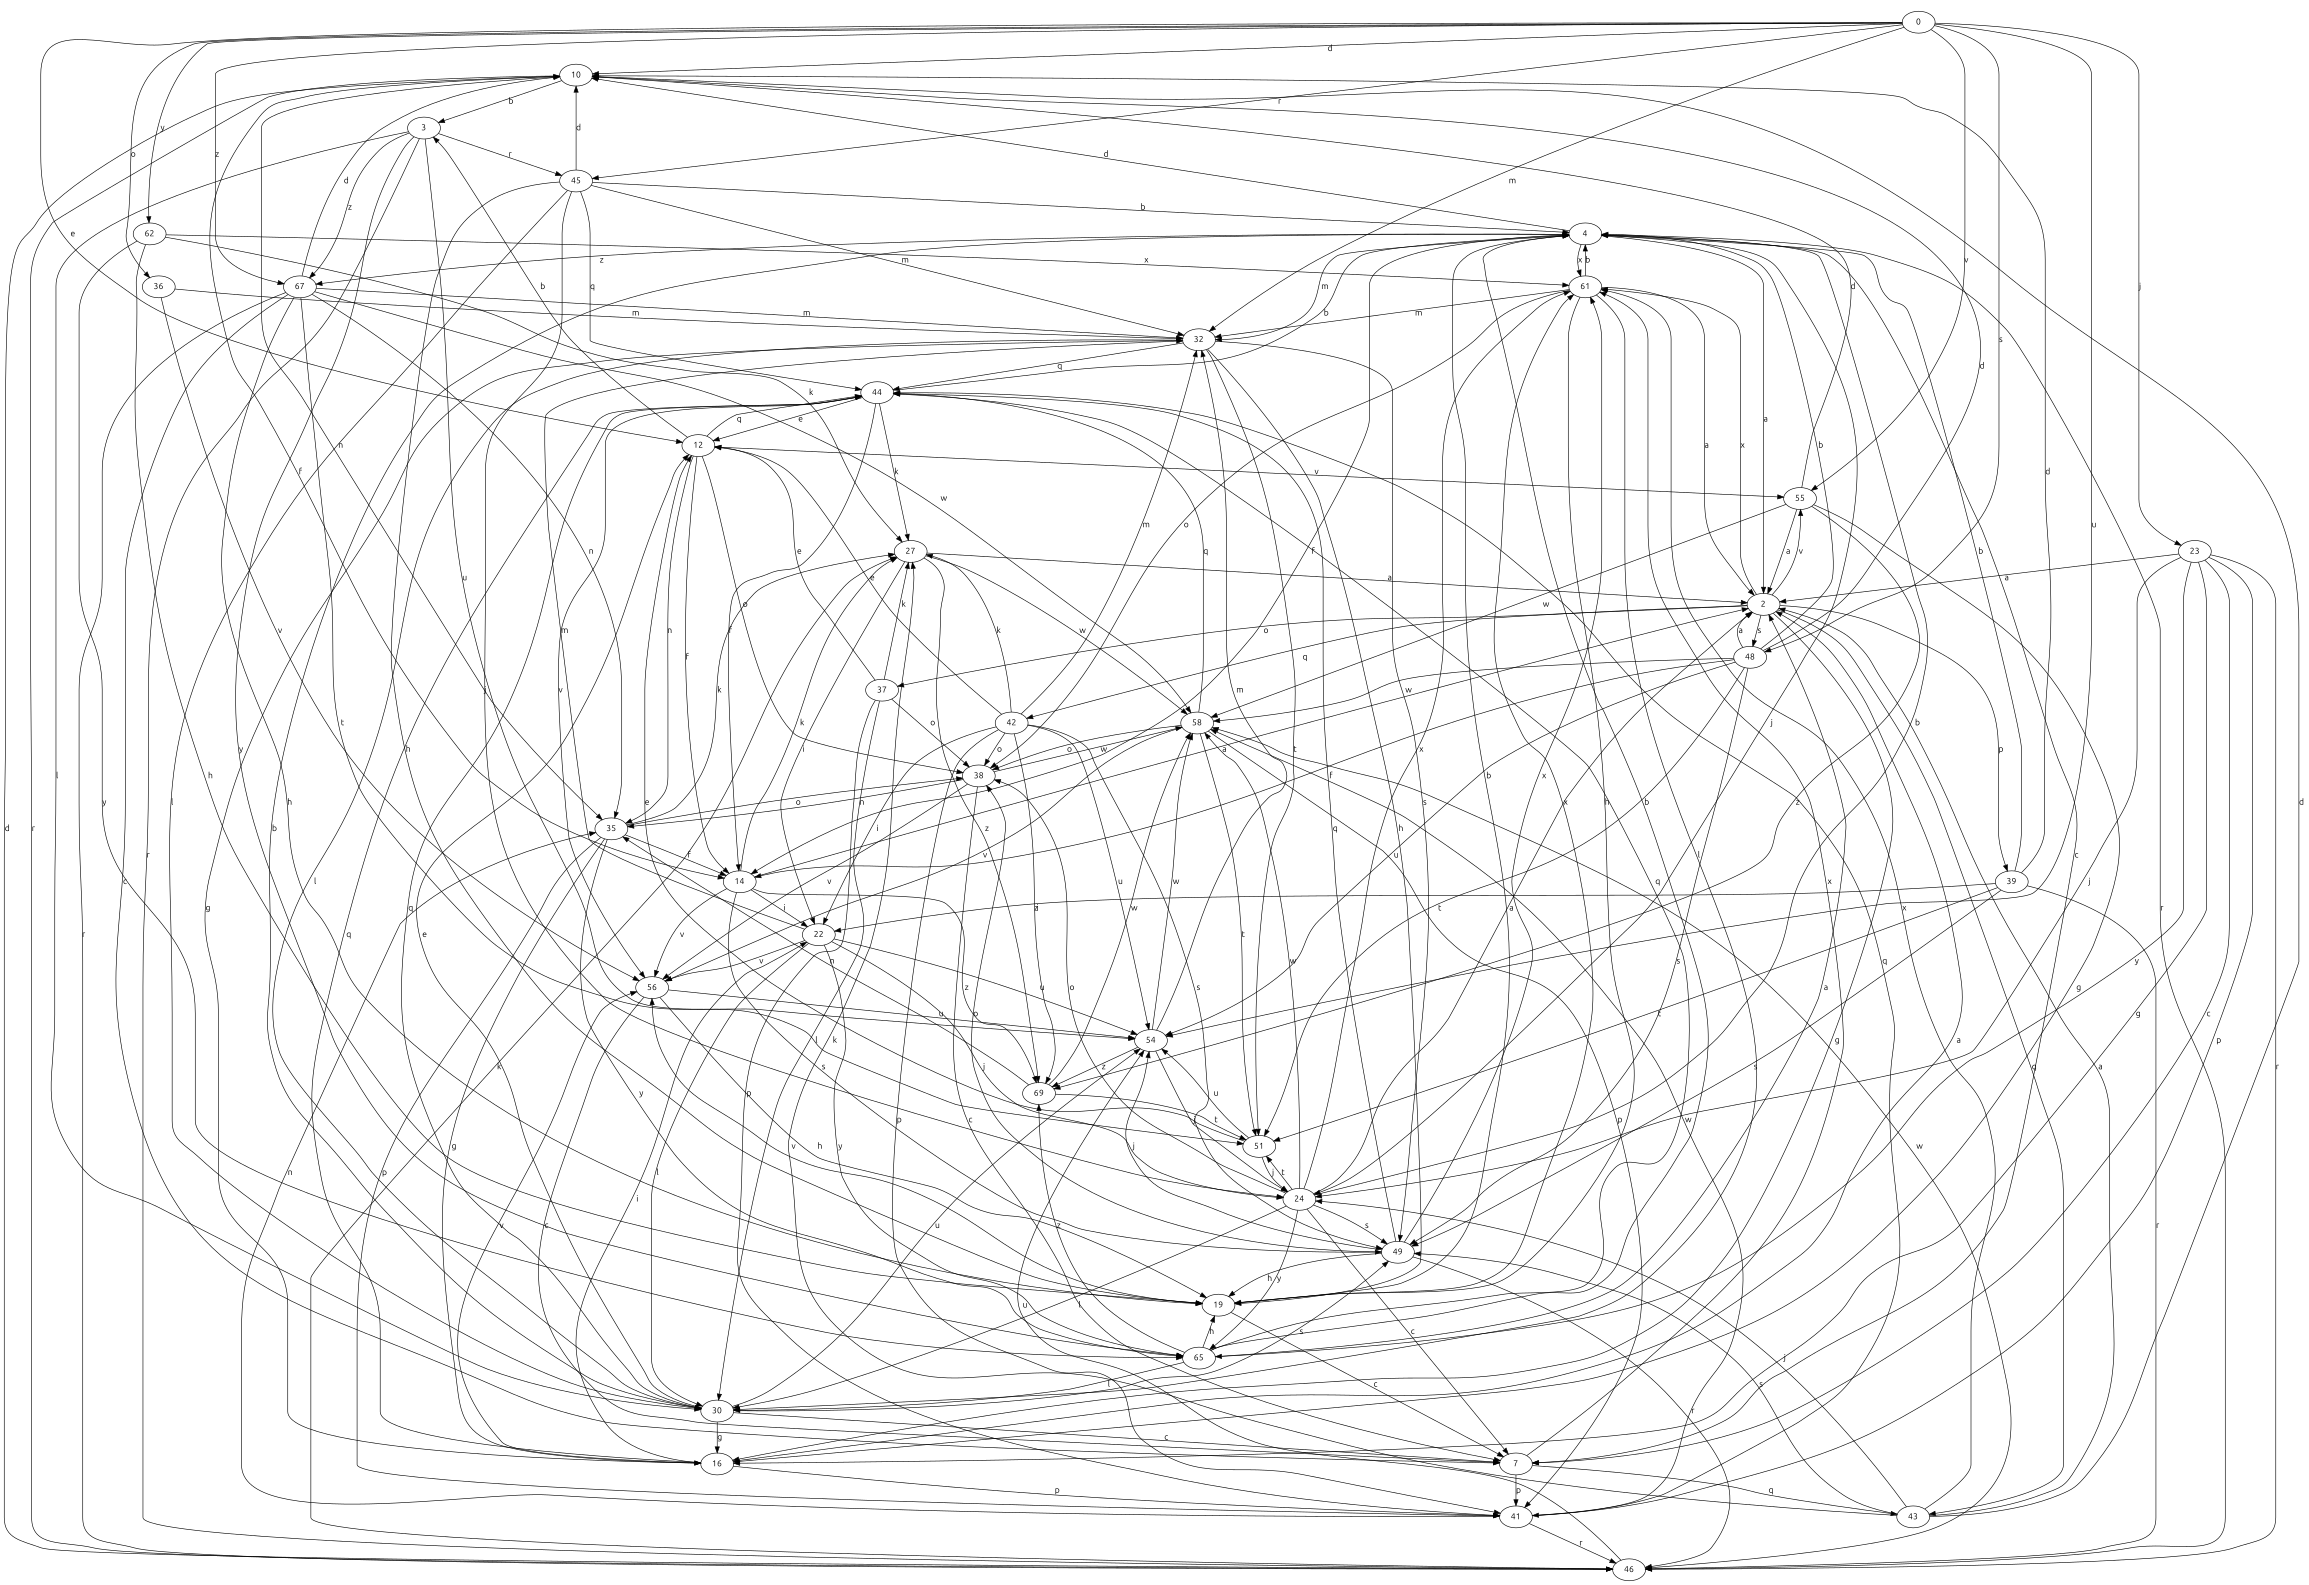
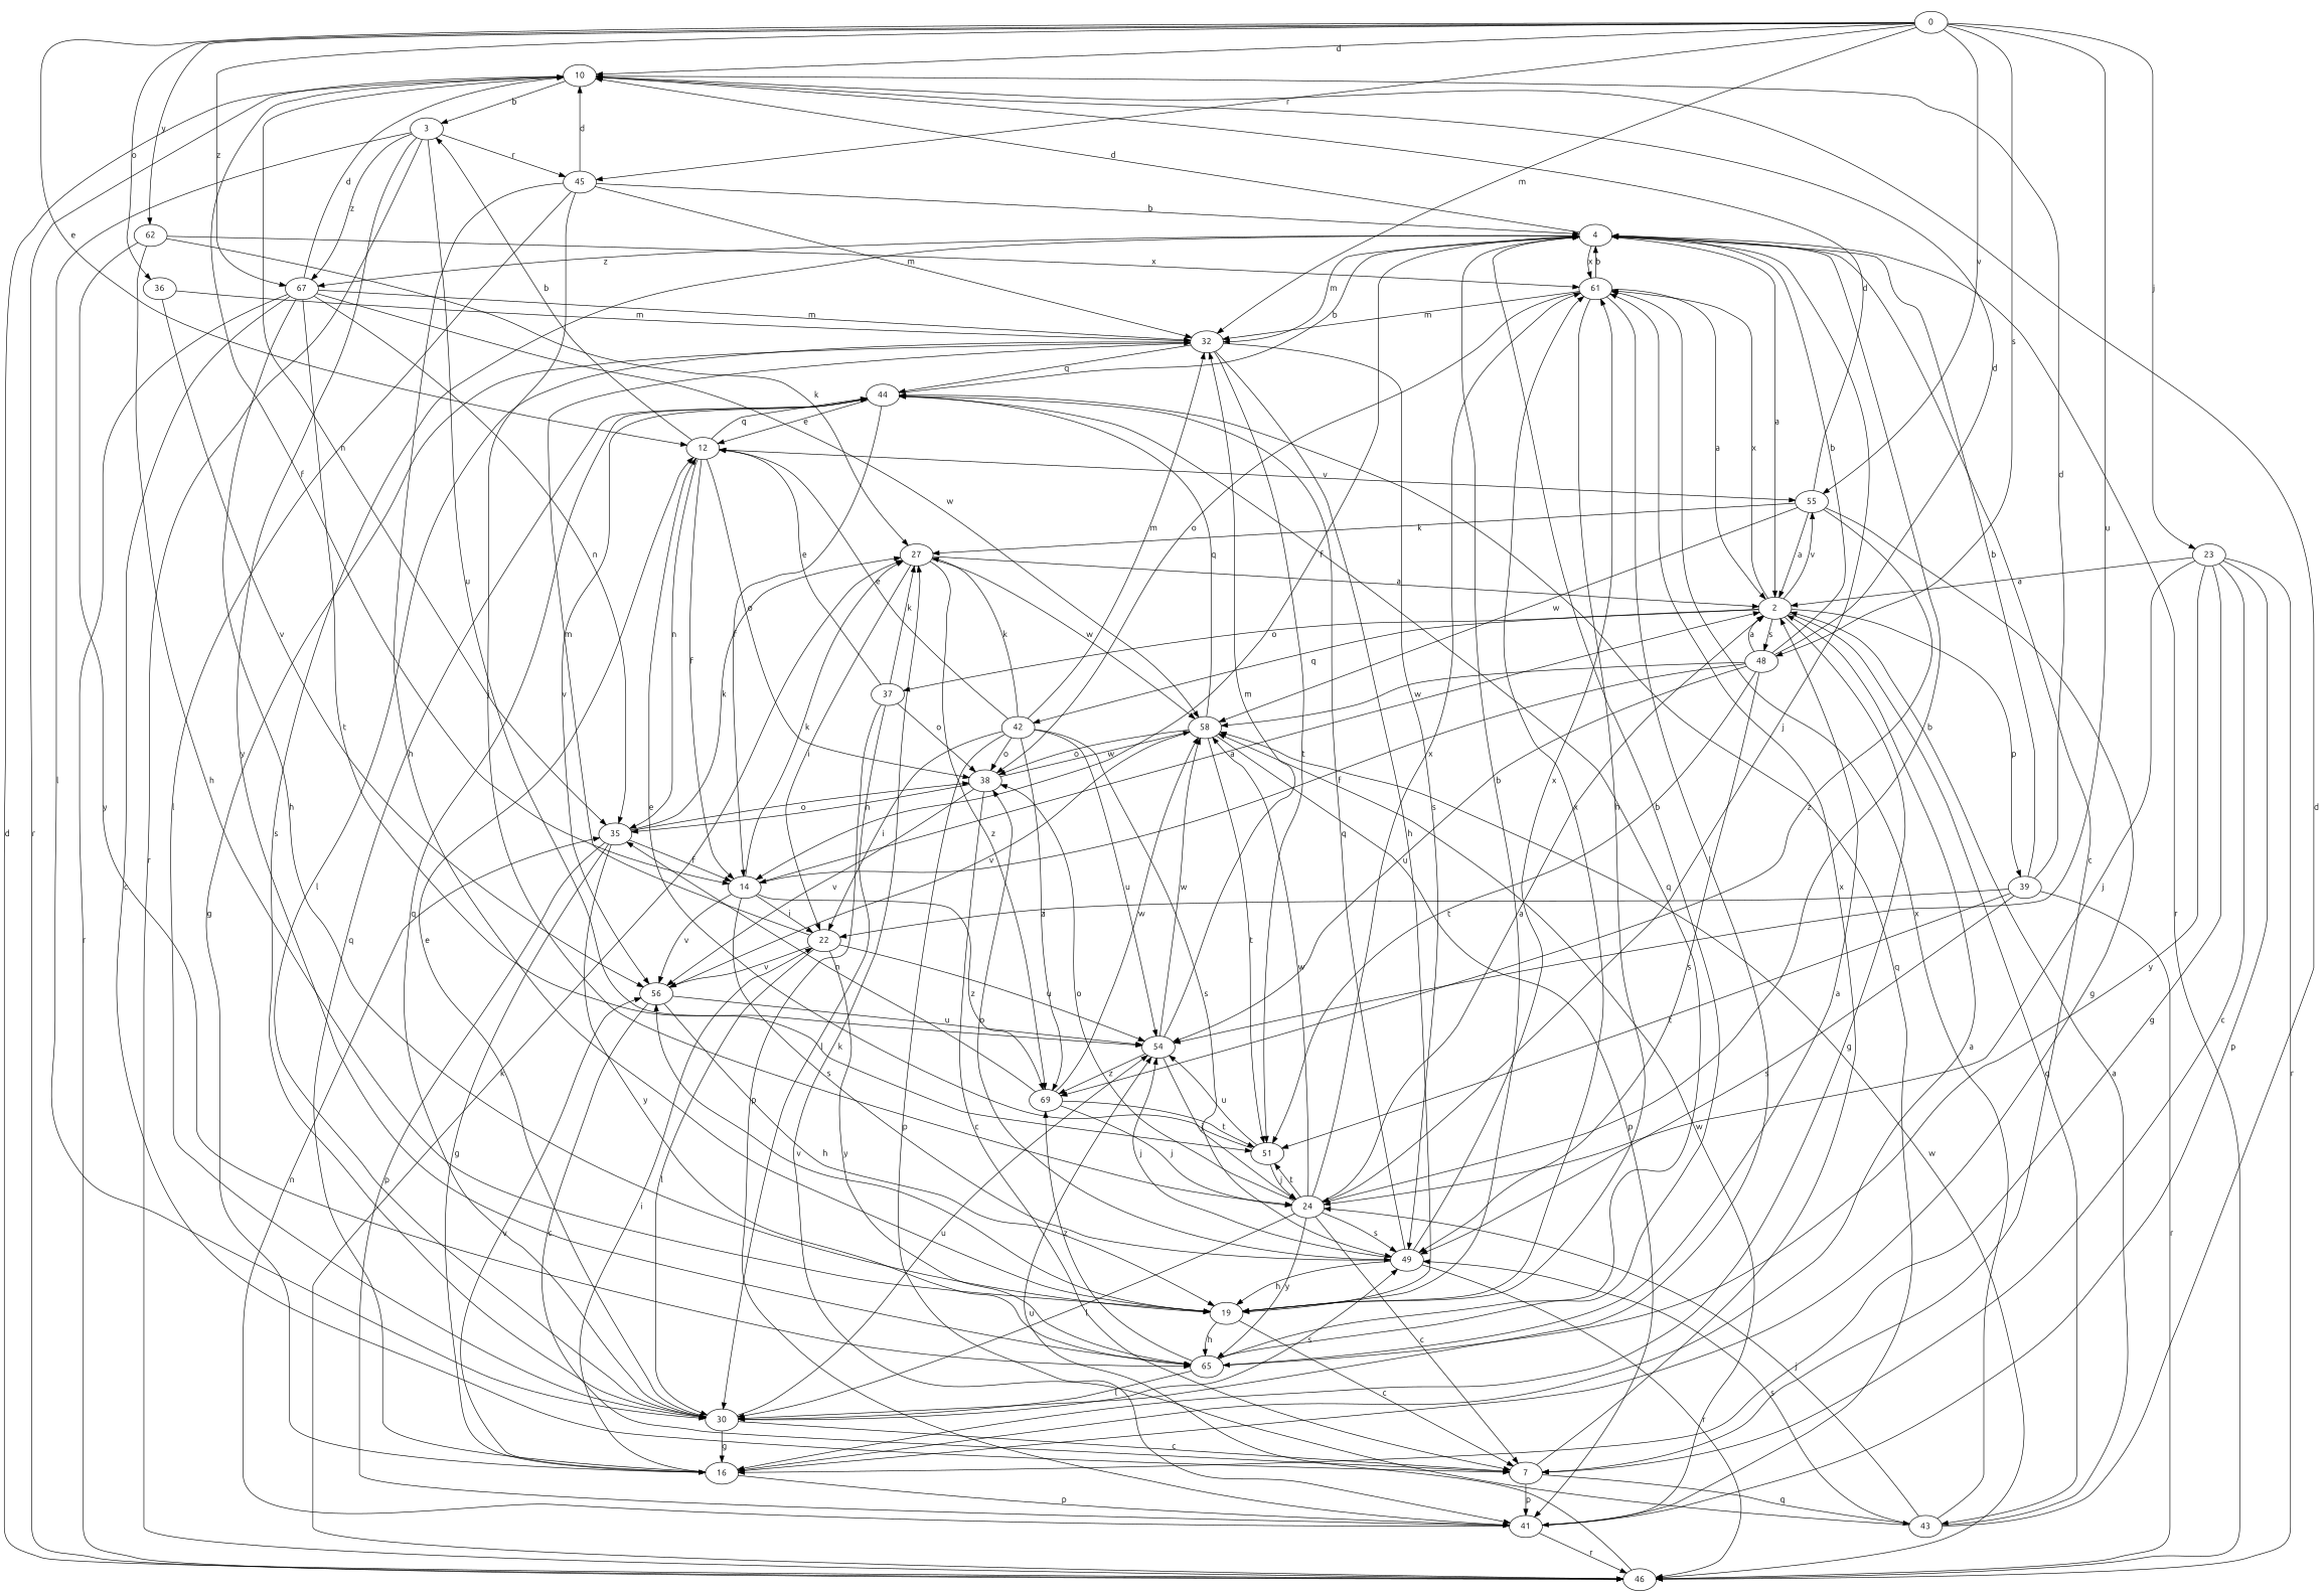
  strict digraph {
    fontname=Ubuntu
    node [fontname=Ubuntu]
    edge [fontname=Ubuntu]
    0
    10
    12
    23
    32
    36
    45
    48
    54
    55
    62
    67
    3
    46
    14
    35
    38
    44
    2
    16
    n21 [label=65]
    7
    24
    41
    30
    49
    19
    51
    56
    4
    58
    69
    27
    61
    37
    39
    42
    43
    22
    0 -> 10 [label=d]
    0 -> 12 [label=e]
    0 -> 23 [label=j]
    0 -> 32 [label=m]
    0 -> 36 [label=o]
    0 -> 45 [label=r]
    0 -> 48 [label=s]
    0 -> 54 [label=u]
    0 -> 55 [label=v]
    0 -> 62 [label=y]
    0 -> 67 [label=z]
    10 -> 3 [label=b]
    10 -> 46 [label=r]
    10 -> 14 [label=f]
    10 -> 35 [label=n]
    12 -> 55 [label=v]
    12 -> 3 [label=b]
    12 -> 14 [label=f]
    12 -> 35 [label=n]
    12 -> 38 [label=o]
    12 -> 44 [label=q]
    23 -> 46 [label=r]
    23 -> 2 [label=a]
    23 -> 16 [label=g]
    23 -> n21 [label=y]
    23 -> 7 [label=c]
    23 -> 24 [label=j]
    23 -> 41 [label=p]
    32 -> 44 [label=q]
    32 -> 16 [label=g]
    32 -> 30 [label=l]
    32 -> 49 [label=s]
    32 -> 19 [label=h]
    32 -> 51 [label=t]
    36 -> 32 [label=m]
    36 -> 56 [label=v]
    45 -> 10 [label=d]
    45 -> 32 [label=m]
-   45 -> 44 [label=q]
    45 -> 24 [label=j]
    45 -> 30 [label=l]
    45 -> 19 [label=h]
    45 -> 4 [label=b]
    48 -> 10 [label=d]
    48 -> 54 [label=u]
    48 -> 14 [label=f]
    48 -> 2 [label=a]
    48 -> 49 [label=s]
    48 -> 51 [label=t]
    48 -> 4 [label=b]
    48 -> 58 [label=w]
    54 -> 32 [label=m]
    54 -> 24 [label=j]
    54 -> 58 [label=w]
    54 -> 69 [label=z]
    55 -> 10 [label=d]
    55 -> 2 [label=a]
    55 -> 16 [label=g]
    55 -> 58 [label=w]
    55 -> 69 [label=z]
-   44 -> 27 [label=k]
+   55 -> 27 [label=k]
    62 -> n21 [label=y]
    62 -> 19 [label=h]
    62 -> 27 [label=k]
    62 -> 61 [label=x]
    67 -> 10 [label=d]
    67 -> 32 [label=m]
    67 -> 46 [label=r]
    67 -> 35 [label=n]
    67 -> 7 [label=c]
    67 -> 19 [label=h]
    67 -> 51 [label=t]
    67 -> 58 [label=w]
    3 -> 45 [label=r]
    3 -> 54 [label=u]
    3 -> 67 [label=z]
    3 -> 46 [label=r]
    3 -> n21 [label=y]
    3 -> 30 [label=l]
    46 -> 10 [label=d]
    46 -> 54 [label=u]
    46 -> 58 [label=w]
    46 -> 27 [label=k]
    14 -> 2 [label=a]
    14 -> 49 [label=s]
    14 -> 56 [label=v]
    14 -> 69 [label=z]
    14 -> 27 [label=k]
    14 -> 22 [label=i]
    35 -> 14 [label=f]
    35 -> 38 [label=o]
    35 -> 16 [label=g]
    35 -> n21 [label=y]
    35 -> 41 [label=p]
    35 -> 27 [label=k]
    38 -> 35 [label=n]
    38 -> 7 [label=c]
    38 -> 56 [label=v]
    38 -> 58 [label=w]
    44 -> 12 [label=e]
    44 -> 14 [label=f]
    44 -> 56 [label=v]
    44 -> 4 [label=b]
    2 -> 48 [label=s]
    2 -> 55 [label=v]
    2 -> 16 [label=g]
    2 -> 61 [label=x]
    2 -> 37 [label=o]
    2 -> 39 [label=p]
    2 -> 42 [label=q]
    2 -> 43 [label=q]
    16 -> 44 [label=q]
    16 -> 2 [label=a]
    16 -> 41 [label=p]
    16 -> 56 [label=v]
    16 -> 22 [label=i]
    n21 -> 44 [label=q]
    n21 -> 2 [label=a]
    n21 -> 30 [label=l]
-   n21 -> 19 [label=h]
+   19 -> n21 [label=h]
    n21 -> 4 [label=b]
    n21 -> 69 [label=z]
    7 -> 41 [label=p]
    7 -> 61 [label=x]
    7 -> 43 [label=q]
    24 -> 38 [label=o]
    24 -> 2 [label=a]
    24 -> n21 [label=y]
    24 -> 7 [label=c]
    24 -> 30 [label=l]
    24 -> 49 [label=s]
    24 -> 51 [label=t]
    24 -> 4 [label=b]
    24 -> 58 [label=w]
    24 -> 61 [label=x]
    41 -> 46 [label=r]
    41 -> 35 [label=n]
    41 -> 44 [label=q]
    41 -> 58 [label=w]
    30 -> 12 [label=e]
    30 -> 54 [label=u]
    30 -> 44 [label=q]
    30 -> 16 [label=g]
    30 -> 7 [label=c]
    30 -> 49 [label=s]
-   30 -> 4 [label=b]
+   30 -> 4 [label=s]
    49 -> 54 [label=j]
    49 -> 46 [label=r]
    49 -> 38 [label=o]
    49 -> 44 [label=q]
    49 -> 19 [label=h]
    49 -> 61 [label=x]
    19 -> 7 [label=c]
    19 -> 56 [label=v]
    19 -> 4 [label=b]
    19 -> 61 [label=x]
    51 -> 12 [label=e]
    51 -> 54 [label=u]
    51 -> 24 [label=j]
    56 -> 54 [label=u]
    56 -> 7 [label=c]
    56 -> 19 [label=h]
    4 -> 10 [label=d]
    4 -> 32 [label=m]
    4 -> 67 [label=z]
    4 -> 46 [label=r]
    4 -> 14 [label=f]
    4 -> 2 [label=a]
    4 -> 7 [label=c]
    4 -> 24 [label=j]
    4 -> 61 [label=x]
    58 -> 38 [label=o]
    58 -> 44 [label=q]
    58 -> 41 [label=p]
    58 -> 51 [label=t]
    58 -> 56 [label=v]
    69 -> 35 [label=n]
    69 -> 51 [label=t]
    69 -> 58 [label=w]
    27 -> 2 [label=a]
    27 -> 58 [label=w]
    27 -> 69 [label=z]
    27 -> 22 [label=i]
    61 -> 32 [label=m]
    61 -> 38 [label=o]
    61 -> 2 [label=a]
    61 -> 30 [label=l]
    61 -> 19 [label=h]
    61 -> 4 [label=b]
    37 -> 12 [label=e]
    37 -> 38 [label=o]
    37 -> 41 [label=p]
    37 -> 30 [label=l]
    37 -> 27 [label=k]
    39 -> 10 [label=d]
    39 -> 46 [label=r]
    39 -> 49 [label=s]
    39 -> 51 [label=t]
    39 -> 4 [label=b]
    39 -> 22 [label=i]
    42 -> 12 [label=e]
    42 -> 32 [label=m]
    42 -> 54 [label=u]
    42 -> 38 [label=o]
    42 -> 41 [label=p]
    42 -> 49 [label=s]
    42 -> 69 [label=z]
    42 -> 27 [label=k]
    42 -> 22 [label=i]
    43 -> 10 [label=d]
    43 -> 2 [label=a]
    43 -> 24 [label=j]
    43 -> 49 [label=s]
    43 -> 27 [label=k]
    43 -> 61 [label=x]
    22 -> 32 [label=m]
    22 -> 54 [label=u]
    22 -> n21 [label=y]
-   22 -> 24 [label=j]
+   69 -> 24 [label=j]
    22 -> 30 [label=l]
    22 -> 56 [label=v]
  }
